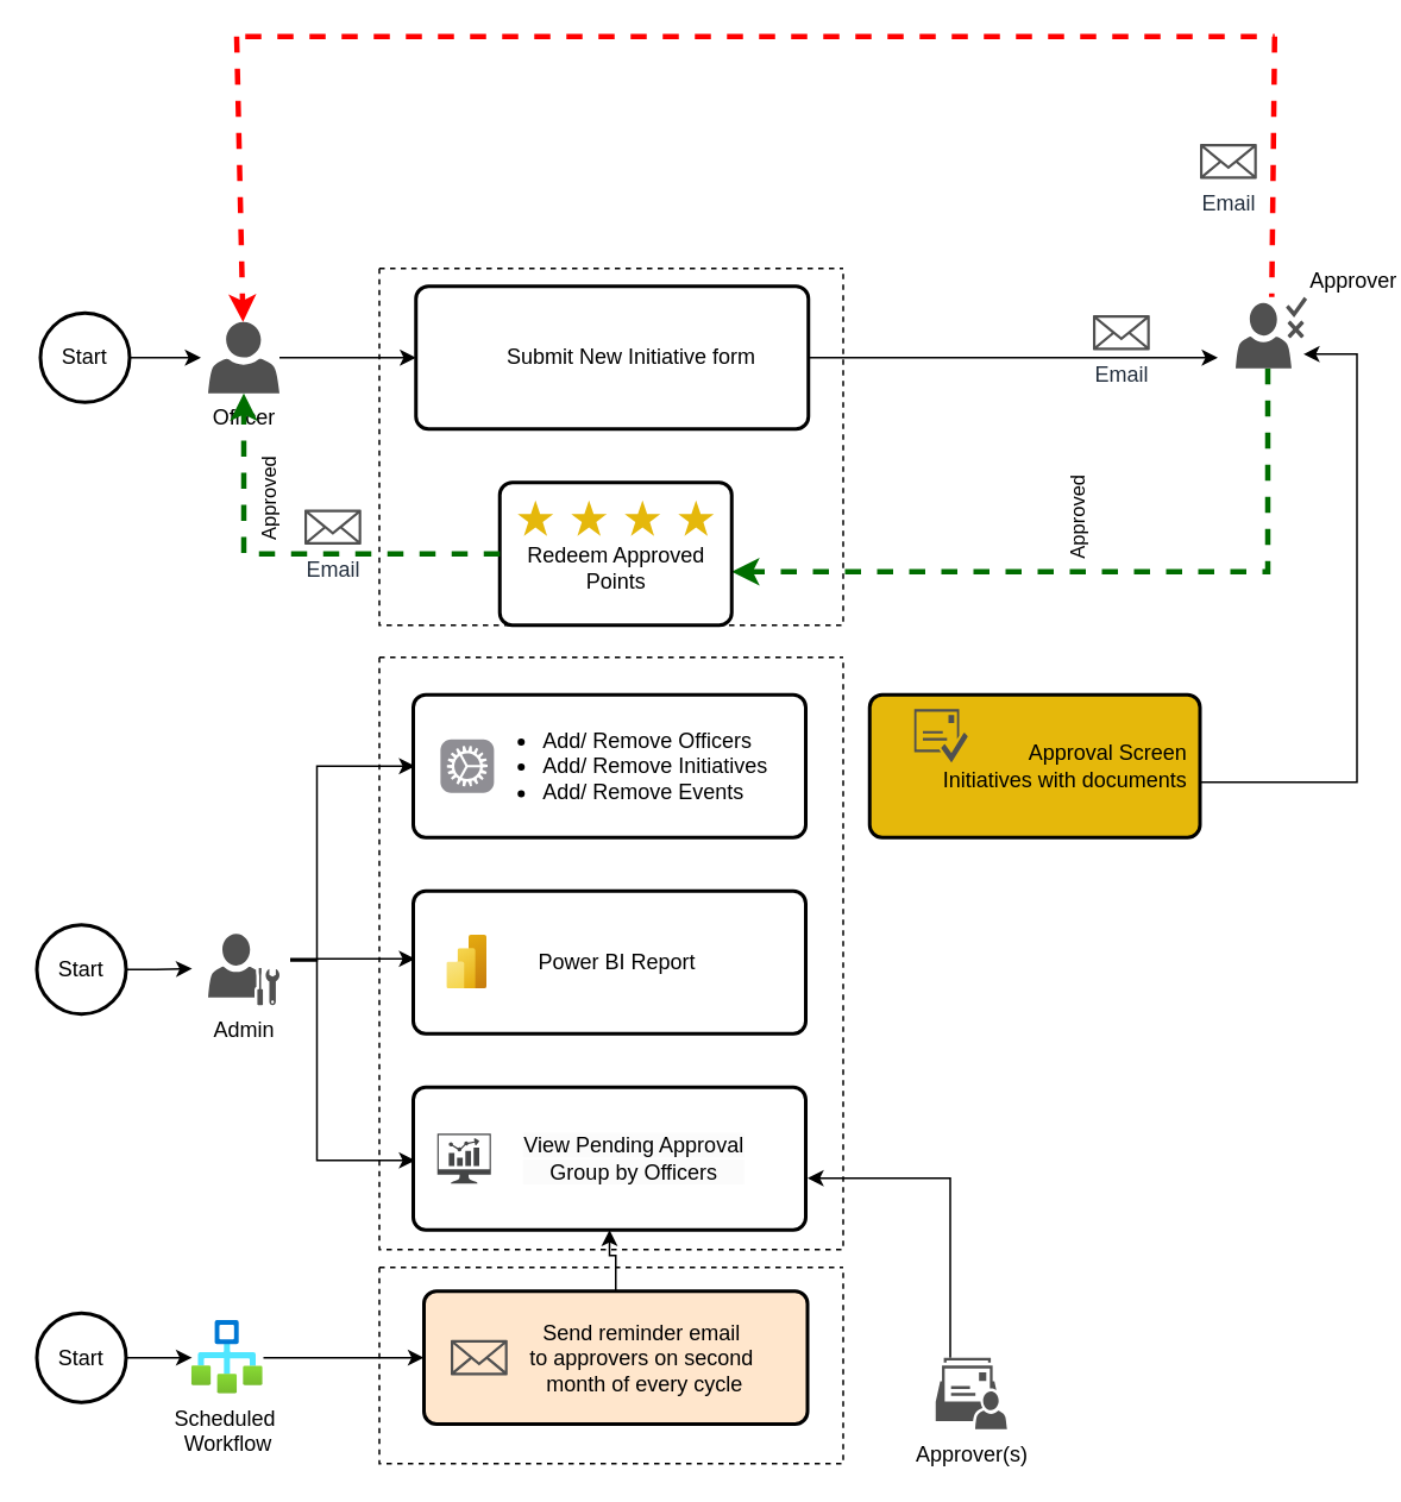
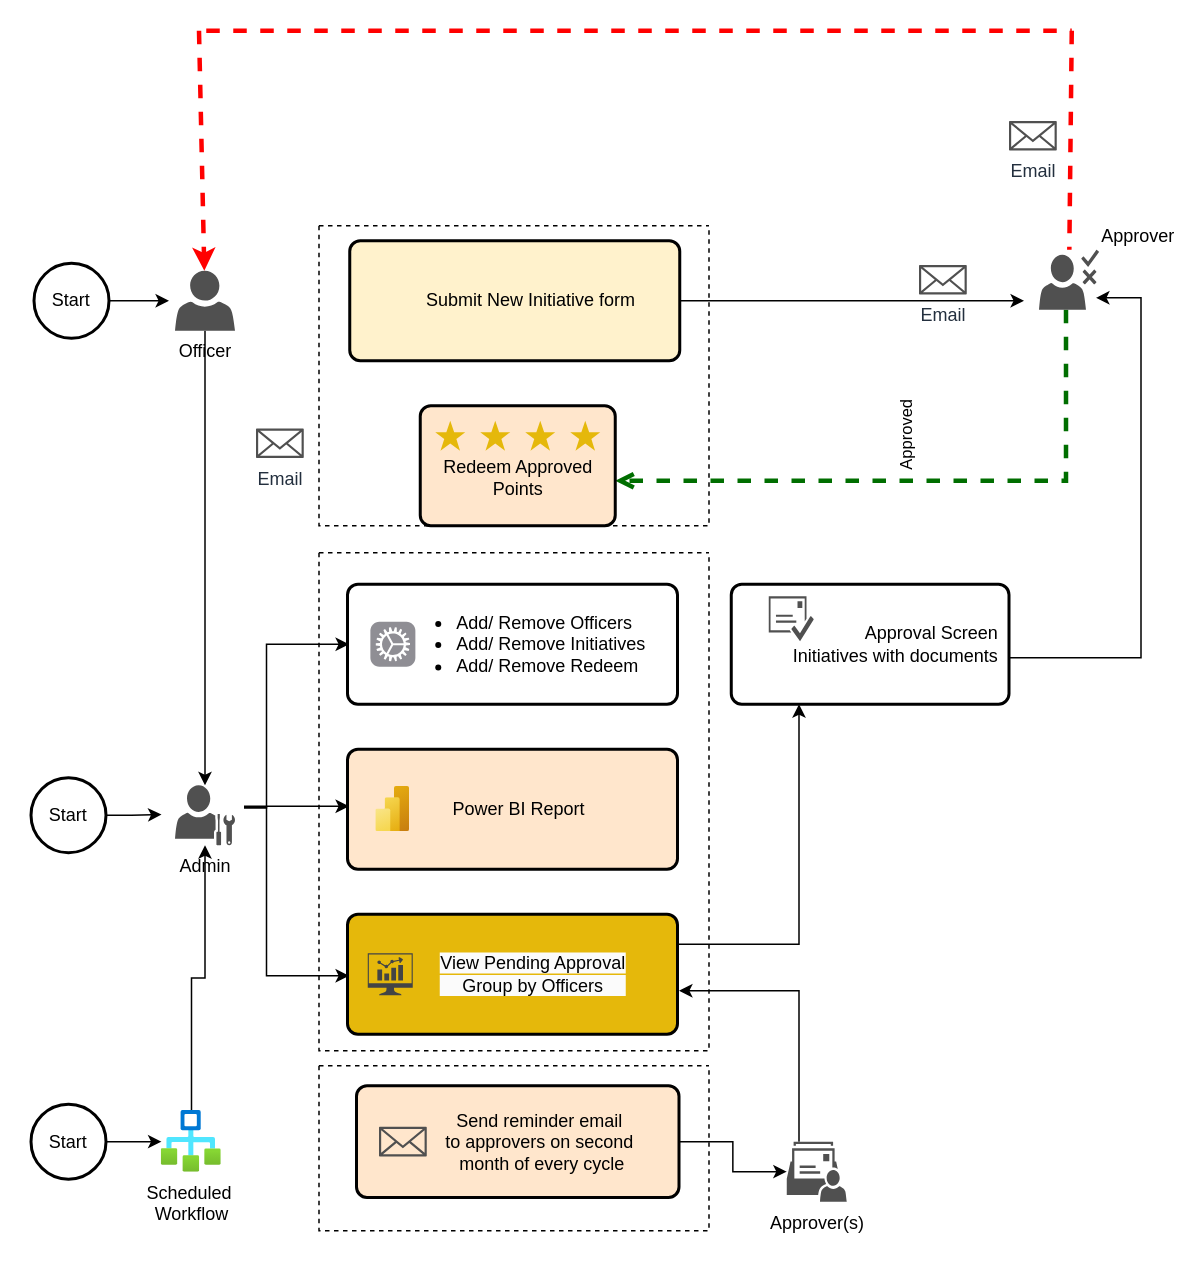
  <mxCell id="0" />
  <mxCell id="1" parent="0" />
  <mxCell id="2" style="edgeStyle=orthogonalEdgeStyle;rounded=0;orthogonalLoop=1;jettySize=auto;html=1;exitX=1;exitY=0.5;exitDx=0;exitDy=0;exitPerimeter=0;" parent="1" source="3" edge="1"><mxGeometry relative="1" as="geometry"><mxPoint x="112" y="200" as="targetPoint" /></mxGeometry></mxCell>
  <mxCell id="3" value="Start" style="strokeWidth=2;html=1;shape=mxgraph.flowchart.start_2;whiteSpace=wrap;" parent="1" vertex="1"><mxGeometry x="22" y="175" width="50" height="50" as="geometry" /></mxCell>
  <mxCell id="4" value="" style="edgeStyle=orthogonalEdgeStyle;rounded=0;orthogonalLoop=1;jettySize=auto;html=1;" parent="1" edge="1"><mxGeometry relative="1" as="geometry"><mxPoint x="682" y="200" as="targetPoint" /><mxPoint x="452" y="200" as="sourcePoint" /></mxGeometry></mxCell>
- <mxCell id="5" style="edgeStyle=orthogonalEdgeStyle;rounded=0;orthogonalLoop=1;jettySize=auto;html=1;entryX=0;entryY=0.5;entryDx=0;entryDy=0;" parent="1" source="6" target="35" edge="1"><mxGeometry relative="1" as="geometry" /></mxCell>
+ <mxCell id="5" style="edgeStyle=orthogonalEdgeStyle;rounded=0;orthogonalLoop=1;jettySize=auto;html=1;" parent="1" source="6" target="24" edge="1"><mxGeometry relative="1" as="geometry" /></mxCell>
  <mxCell id="6" value="Officer" style="sketch=0;pointerEvents=1;shadow=0;dashed=0;html=1;strokeColor=none;fillColor=#505050;labelPosition=center;verticalLabelPosition=bottom;verticalAlign=top;outlineConnect=0;align=center;shape=mxgraph.office.users.user;movable=1;resizable=1;rotatable=1;deletable=1;editable=1;locked=0;connectable=1;" parent="1" vertex="1"><mxGeometry x="116" y="180" width="40" height="40" as="geometry" /></mxCell>
- <mxCell id="7" value="Approved" style="edgeStyle=orthogonalEdgeStyle;rounded=0;orthogonalLoop=1;jettySize=auto;html=1;strokeColor=#006e00;dashed=1;strokeWidth=3;verticalAlign=bottom;labelPosition=left;verticalLabelPosition=top;align=right;horizontal=0;spacingBottom=50;spacingRight=4;" parent="1" source="8" target="30" edge="1"><mxGeometry x="0.002" relative="1" as="geometry"><Array as="points"><mxPoint x="710" y="320" /></Array><mxPoint as="offset" /></mxGeometry></mxCell>
+ <mxCell id="7" value="Approved" style="edgeStyle=orthogonalEdgeStyle;rounded=0;orthogonalLoop=1;jettySize=auto;html=1;strokeColor=#006e00;dashed=1;strokeWidth=3;verticalAlign=bottom;labelPosition=left;verticalLabelPosition=top;align=right;horizontal=0;spacingBottom=50;spacingRight=4;endArrow=open;" parent="1" source="8" target="30" edge="1"><mxGeometry x="0.002" relative="1" as="geometry"><Array as="points"><mxPoint x="710" y="320" /></Array><mxPoint as="offset" /></mxGeometry></mxCell>
  <mxCell id="8" value="Approver" style="sketch=0;pointerEvents=1;shadow=0;dashed=0;html=1;strokeColor=none;fillColor=#505050;labelPosition=right;verticalLabelPosition=top;verticalAlign=bottom;outlineConnect=0;align=left;shape=mxgraph.office.users.approver;direction=east;" parent="1" vertex="1"><mxGeometry x="692" y="166" width="40" height="40" as="geometry" /></mxCell>
  <mxCell id="9" value="Email" style="sketch=0;outlineConnect=0;fontColor=#232F3E;gradientColor=none;fillColor=#505050;strokeColor=none;dashed=0;verticalLabelPosition=bottom;verticalAlign=top;align=center;html=1;fontSize=12;fontStyle=0;aspect=fixed;pointerEvents=1;shape=mxgraph.aws4.email_2;labelPosition=center;textDirection=ltr;" parent="1" vertex="1"><mxGeometry x="612" y="176" width="31.84" height="20" as="geometry" /></mxCell>
  <mxCell id="10" value="" style="endArrow=none;html=1;rounded=0;dashed=1;strokeColor=#ff0000;strokeWidth=3;" parent="1" edge="1"><mxGeometry width="50" height="50" relative="1" as="geometry"><mxPoint x="136.84" y="20" as="sourcePoint" /><mxPoint x="713.84" y="20" as="targetPoint" /></mxGeometry></mxCell>
  <mxCell id="11" value="" style="endArrow=classic;html=1;rounded=0;strokeColor=#ff0000;dashed=1;strokeWidth=3;" parent="1" target="6" edge="1"><mxGeometry width="50" height="50" relative="1" as="geometry"><mxPoint x="132" y="20" as="sourcePoint" /><mxPoint x="182" y="90" as="targetPoint" /></mxGeometry></mxCell>
  <mxCell id="12" value="Email" style="sketch=0;outlineConnect=0;fontColor=#232F3E;gradientColor=none;fillColor=#505050;strokeColor=none;dashed=0;verticalLabelPosition=bottom;verticalAlign=top;align=center;html=1;fontSize=12;fontStyle=0;aspect=fixed;pointerEvents=1;shape=mxgraph.aws4.email_2;labelPosition=center;textDirection=ltr;" parent="1" vertex="1"><mxGeometry x="170" y="285" width="31.84" height="20" as="geometry" /></mxCell>
  <mxCell id="13" value="Email" style="sketch=0;outlineConnect=0;fontColor=#232F3E;gradientColor=none;fillColor=#505050;strokeColor=none;dashed=0;verticalLabelPosition=bottom;verticalAlign=top;align=center;html=1;fontSize=12;fontStyle=0;aspect=fixed;pointerEvents=1;shape=mxgraph.aws4.email_2;labelPosition=center;textDirection=ltr;" parent="1" vertex="1"><mxGeometry x="672" y="80" width="31.84" height="20" as="geometry" /></mxCell>
  <mxCell id="14" value="" style="edgeStyle=orthogonalEdgeStyle;rounded=0;orthogonalLoop=1;jettySize=auto;html=1;" parent="1" source="15" edge="1"><mxGeometry relative="1" as="geometry"><mxPoint x="107" y="542.478" as="targetPoint" /></mxGeometry></mxCell>
  <mxCell id="15" value="Start" style="strokeWidth=2;html=1;shape=mxgraph.flowchart.start_2;whiteSpace=wrap;" parent="1" vertex="1"><mxGeometry x="20" y="518" width="50" height="50" as="geometry" /></mxCell>
+ <mxCell id="16" value="" style="edgeStyle=orthogonalEdgeStyle;rounded=0;orthogonalLoop=1;jettySize=auto;html=1;exitX=1;exitY=0.25;exitDx=0;exitDy=0;" parent="1" source="39" target="54" edge="1"><mxGeometry relative="1" as="geometry"><Array as="points"><mxPoint x="532" y="629" /></Array></mxGeometry></mxCell>
  <mxCell id="17" value="" style="endArrow=none;html=1;rounded=0;dashed=1;strokeColor=#ff0000;strokeWidth=3;" parent="1" target="8" edge="1"><mxGeometry width="50" height="50" relative="1" as="geometry"><mxPoint x="713.84" y="20" as="sourcePoint" /><mxPoint x="1290.84" y="20" as="targetPoint" /></mxGeometry></mxCell>
  <mxCell id="18" style="edgeStyle=orthogonalEdgeStyle;rounded=0;orthogonalLoop=1;jettySize=auto;html=1;" parent="1" edge="1"><mxGeometry relative="1" as="geometry"><mxPoint x="730" y="198.043" as="targetPoint" /><mxPoint x="670" y="438" as="sourcePoint" /><Array as="points"><mxPoint x="760" y="438" /><mxPoint x="760" y="198" /></Array></mxGeometry></mxCell>
- <mxCell id="19" value="" style="edgeStyle=orthogonalEdgeStyle;rounded=0;orthogonalLoop=1;jettySize=auto;html=1;" parent="1" source="20" target="46" edge="1"><mxGeometry relative="1" as="geometry" /></mxCell>
+ <mxCell id="19" value="" style="edgeStyle=orthogonalEdgeStyle;rounded=0;orthogonalLoop=1;jettySize=auto;html=1;" parent="1" source="20" target="24" edge="1"><mxGeometry relative="1" as="geometry" /></mxCell>
  <mxCell id="20" value="Scheduled&amp;nbsp;&lt;div&gt;Workflow&lt;/div&gt;" style="image;aspect=fixed;html=1;points=[];align=center;fontSize=12;image=img/lib/azure2/general/Workflow.svg;" parent="1" vertex="1"><mxGeometry x="107" y="740" width="40" height="41.18" as="geometry" /></mxCell>
  <mxCell id="21" value="" style="edgeStyle=orthogonalEdgeStyle;rounded=0;orthogonalLoop=1;jettySize=auto;html=1;" parent="1" source="22" target="20" edge="1"><mxGeometry relative="1" as="geometry" /></mxCell>
  <mxCell id="22" value="Start" style="strokeWidth=2;html=1;shape=mxgraph.flowchart.start_2;whiteSpace=wrap;" parent="1" vertex="1"><mxGeometry x="20" y="735.59" width="50" height="50" as="geometry" /></mxCell>
- <mxCell id="23" value="" style="edgeStyle=orthogonalEdgeStyle;rounded=0;orthogonalLoop=1;jettySize=auto;html=1;" parent="1" source="46" target="39" edge="1"><mxGeometry relative="1" as="geometry" /></mxCell>
+ <mxCell id="23" value="" style="edgeStyle=orthogonalEdgeStyle;rounded=0;orthogonalLoop=1;jettySize=auto;html=1;" parent="1" source="46" target="26" edge="1"><mxGeometry relative="1" as="geometry" /></mxCell>
  <mxCell id="24" value="Admin" style="sketch=0;pointerEvents=1;shadow=0;dashed=0;html=1;strokeColor=none;fillColor=#505050;labelPosition=center;verticalLabelPosition=bottom;verticalAlign=top;outlineConnect=0;align=center;shape=mxgraph.office.users.administrator;" parent="1" vertex="1"><mxGeometry x="116" y="523" width="40" height="40" as="geometry" /></mxCell>
  <mxCell id="25" style="edgeStyle=orthogonalEdgeStyle;rounded=0;orthogonalLoop=1;jettySize=auto;html=1;" parent="1" source="26" edge="1"><mxGeometry relative="1" as="geometry"><mxPoint x="452" y="660" as="targetPoint" /><Array as="points"><mxPoint x="532" y="660" /></Array></mxGeometry></mxCell>
  <mxCell id="26" value="Approver(s)" style="sketch=0;pointerEvents=1;shadow=0;dashed=0;html=1;strokeColor=none;fillColor=#505050;labelPosition=center;verticalLabelPosition=bottom;verticalAlign=top;outlineConnect=0;align=center;shape=mxgraph.office.communications.user_mailbox;" parent="1" vertex="1"><mxGeometry x="523.84" y="760.59" width="40" height="40" as="geometry" /></mxCell>
  <mxCell id="27" value="" style="group" parent="1" vertex="1" connectable="0"><mxGeometry x="212" y="150" width="260" height="320" as="geometry" /></mxCell>
  <mxCell id="28" value="" style="swimlane;startSize=0;dashed=1;" parent="27" vertex="1"><mxGeometry width="260" height="200" as="geometry" /></mxCell>
  <mxCell id="29" value="" style="group" parent="28" vertex="1" connectable="0"><mxGeometry x="67.5" y="120" width="130" height="80" as="geometry" /></mxCell>
- <mxCell id="30" value="Redeem Approved Points" style="rounded=1;whiteSpace=wrap;html=1;absoluteArcSize=1;arcSize=14;strokeWidth=2;spacingTop=16;" parent="29" vertex="1"><mxGeometry width="130" height="80" as="geometry" /></mxCell>
+ <mxCell id="30" value="Redeem Approved Points" style="rounded=1;whiteSpace=wrap;html=1;absoluteArcSize=1;arcSize=14;strokeWidth=2;spacingTop=16;fillColor=#ffe6cc;" parent="29" vertex="1"><mxGeometry width="130" height="80" as="geometry" /></mxCell>
  <mxCell id="31" value="" style="html=1;dashed=0;aspect=fixed;verticalLabelPosition=bottom;verticalAlign=top;align=center;shape=mxgraph.gmdl.star;strokeColor=none;fillColor=#e5b80b;shadow=0;sketch=0;fontColor=#e5b80b;" parent="29" vertex="1"><mxGeometry x="10" y="10" width="20" height="20" as="geometry" /></mxCell>
  <mxCell id="32" value="" style="html=1;dashed=0;aspect=fixed;verticalLabelPosition=bottom;verticalAlign=top;align=center;shape=mxgraph.gmdl.star;strokeColor=none;fillColor=#e5b80b;shadow=0;sketch=0;fontColor=#e5b80b;" parent="29" vertex="1"><mxGeometry x="40" y="10" width="20" height="20" as="geometry" /></mxCell>
  <mxCell id="33" value="" style="html=1;dashed=0;aspect=fixed;verticalLabelPosition=bottom;verticalAlign=top;align=center;shape=mxgraph.gmdl.star;strokeColor=none;fillColor=#e5b80b;shadow=0;sketch=0;fontColor=#e5b80b;" parent="29" vertex="1"><mxGeometry x="70" y="10" width="20" height="20" as="geometry" /></mxCell>
  <mxCell id="34" value="" style="html=1;dashed=0;aspect=fixed;verticalLabelPosition=bottom;verticalAlign=top;align=center;shape=mxgraph.gmdl.star;strokeColor=none;fillColor=#e5b80b;shadow=0;sketch=0;fontColor=#e5b80b;" parent="29" vertex="1"><mxGeometry x="100" y="10" width="20" height="20" as="geometry" /></mxCell>
- <mxCell id="35" value="Submit New Initiative form" style="rounded=1;whiteSpace=wrap;html=1;absoluteArcSize=1;arcSize=14;strokeWidth=2;spacingLeft=21;" parent="27" vertex="1"><mxGeometry x="20.5" y="10" width="220" height="80" as="geometry" /></mxCell>
+ <mxCell id="35" value="Submit New Initiative form" style="rounded=1;whiteSpace=wrap;html=1;absoluteArcSize=1;arcSize=14;strokeWidth=2;spacingLeft=21;fillColor=#fff2cc;" parent="27" vertex="1"><mxGeometry x="20.5" y="10" width="220" height="80" as="geometry" /></mxCell>
  <mxCell id="36" value="" style="shape=image;html=1;verticalAlign=top;verticalLabelPosition=bottom;labelBackgroundColor=#ffffff;imageAspect=0;aspect=fixed;image=https://cdn2.iconfinder.com/data/icons/essential-web-4/50/content-form-application-article-paper-128.png" parent="27" vertex="1"><mxGeometry x="33" y="35" width="30" height="30" as="geometry" /></mxCell>
  <mxCell id="37" value="" style="group" parent="1" vertex="1" connectable="0"><mxGeometry x="212" y="368" width="260" height="332" as="geometry" /></mxCell>
- <mxCell id="38" value="Power BI Report" style="rounded=1;whiteSpace=wrap;html=1;absoluteArcSize=1;arcSize=14;strokeWidth=2;spacingTop=0;spacingLeft=9;" parent="37" vertex="1"><mxGeometry x="19" y="131" width="220" height="80" as="geometry" /></mxCell>
- <mxCell id="39" value="&lt;span style=&quot;color: rgb(0, 0, 0); font-family: Helvetica; font-size: 12px; font-style: normal; font-variant-ligatures: normal; font-variant-caps: normal; font-weight: 400; letter-spacing: normal; orphans: 2; text-align: center; text-indent: 0px; text-transform: none; widows: 2; word-spacing: 0px; -webkit-text-stroke-width: 0px; white-space: normal; background-color: rgb(251, 251, 251); text-decoration-thickness: initial; text-decoration-style: initial; text-decoration-color: initial; display: inline !important; float: none;&quot;&gt;View Pending Approval&lt;/span&gt;&lt;div style=&quot;forced-color-adjust: none; color: rgb(0, 0, 0); font-family: Helvetica; font-size: 12px; font-style: normal; font-variant-ligatures: normal; font-variant-caps: normal; font-weight: 400; letter-spacing: normal; orphans: 2; text-align: center; text-indent: 0px; text-transform: none; widows: 2; word-spacing: 0px; -webkit-text-stroke-width: 0px; white-space: normal; background-color: rgb(251, 251, 251); text-decoration-thickness: initial; text-decoration-style: initial; text-decoration-color: initial;&quot;&gt;Group by Officers&lt;/div&gt;" style="rounded=1;whiteSpace=wrap;html=1;absoluteArcSize=1;arcSize=14;strokeWidth=2;align=center;spacingLeft=28;" parent="37" vertex="1"><mxGeometry x="19" y="241" width="220" height="80" as="geometry" /></mxCell>
- <mxCell id="40" value="&lt;div&gt;&lt;ul&gt;&lt;li style=&quot;text-align: left;&quot;&gt;Add/ Remove Officers&lt;/li&gt;&lt;li style=&quot;text-align: left;&quot;&gt;Add/ Remove Initiatives&lt;/li&gt;&lt;li style=&quot;text-align: left;&quot;&gt;Add/ Remove Events&lt;/li&gt;&lt;/ul&gt;&lt;/div&gt;" style="rounded=1;whiteSpace=wrap;html=1;absoluteArcSize=1;arcSize=14;strokeWidth=2;spacingLeft=12;" parent="37" vertex="1"><mxGeometry x="19" y="21" width="220" height="80" as="geometry" /></mxCell>
+ <mxCell id="38" value="Power BI Report" style="rounded=1;whiteSpace=wrap;html=1;absoluteArcSize=1;arcSize=14;strokeWidth=2;spacingTop=0;spacingLeft=9;fillColor=#ffe6cc;" parent="37" vertex="1"><mxGeometry x="19" y="131" width="220" height="80" as="geometry" /></mxCell>
+ <mxCell id="39" value="&lt;span style=&quot;color: rgb(0, 0, 0); font-family: Helvetica; font-size: 12px; font-style: normal; font-variant-ligatures: normal; font-variant-caps: normal; font-weight: 400; letter-spacing: normal; orphans: 2; text-align: center; text-indent: 0px; text-transform: none; widows: 2; word-spacing: 0px; -webkit-text-stroke-width: 0px; white-space: normal; background-color: rgb(251, 251, 251); text-decoration-thickness: initial; text-decoration-style: initial; text-decoration-color: initial; display: inline !important; float: none;&quot;&gt;View Pending Approval&lt;/span&gt;&lt;div style=&quot;forced-color-adjust: none; color: rgb(0, 0, 0); font-family: Helvetica; font-size: 12px; font-style: normal; font-variant-ligatures: normal; font-variant-caps: normal; font-weight: 400; letter-spacing: normal; orphans: 2; text-align: center; text-indent: 0px; text-transform: none; widows: 2; word-spacing: 0px; -webkit-text-stroke-width: 0px; white-space: normal; background-color: rgb(251, 251, 251); text-decoration-thickness: initial; text-decoration-style: initial; text-decoration-color: initial;&quot;&gt;Group by Officers&lt;/div&gt;" style="rounded=1;whiteSpace=wrap;html=1;absoluteArcSize=1;arcSize=14;strokeWidth=2;align=center;spacingLeft=28;fillColor=#e5b80b;" parent="37" vertex="1"><mxGeometry x="19" y="241" width="220" height="80" as="geometry" /></mxCell>
+ <mxCell id="40" value="&lt;div&gt;&lt;ul&gt;&lt;li style=&quot;text-align: left;&quot;&gt;Add/ Remove Officers&lt;/li&gt;&lt;li style=&quot;text-align: left;&quot;&gt;Add/ Remove Initiatives&lt;/li&gt;&lt;li style=&quot;text-align: left;&quot;&gt;Add/ Remove Redeem&lt;/li&gt;&lt;/ul&gt;&lt;/div&gt;" style="rounded=1;whiteSpace=wrap;html=1;absoluteArcSize=1;arcSize=14;strokeWidth=2;spacingLeft=12;" parent="37" vertex="1"><mxGeometry x="19" y="21" width="220" height="80" as="geometry" /></mxCell>
  <mxCell id="41" value="" style="image;aspect=fixed;html=1;points=[];align=center;fontSize=12;image=img/lib/azure2/analytics/Power_BI_Embedded.svg;" parent="37" vertex="1"><mxGeometry x="38" y="156" width="22.5" height="30" as="geometry" /></mxCell>
  <mxCell id="42" value="" style="sketch=0;pointerEvents=1;shadow=0;dashed=0;html=1;strokeColor=none;fillColor=#434445;aspect=fixed;labelPosition=center;verticalLabelPosition=bottom;verticalAlign=top;align=center;outlineConnect=0;shape=mxgraph.vvd.nsx_dashboard;" parent="37" vertex="1"><mxGeometry x="32.5" y="267.05" width="30" height="27.9" as="geometry" /></mxCell>
  <mxCell id="43" value="" style="html=1;strokeWidth=1;shadow=0;dashed=0;shape=mxgraph.ios7.misc.settings;fillColor=#8F8E94;strokeColor=none;buttonText=;strokeColor2=#222222;fontColor=#222222;fontSize=8;verticalLabelPosition=bottom;verticalAlign=top;align=center;sketch=0;" parent="37" vertex="1"><mxGeometry x="34.25" y="46" width="30" height="30" as="geometry" /></mxCell>
  <mxCell id="44" value="" style="swimlane;startSize=0;dashed=1;" parent="37" vertex="1"><mxGeometry width="260" height="332" as="geometry" /></mxCell>
  <mxCell id="45" value="" style="group" parent="1" vertex="1" connectable="0"><mxGeometry x="212" y="710" width="260" height="110" as="geometry" /></mxCell>
  <mxCell id="46" value="Send reminder email&amp;nbsp;&lt;div&gt;to approvers on second&amp;nbsp;&lt;/div&gt;&lt;div&gt;month of every cycle&lt;/div&gt;" style="rounded=1;whiteSpace=wrap;html=1;absoluteArcSize=1;arcSize=14;strokeWidth=2;align=center;spacingLeft=33;fillColor=#ffe6cc;" parent="45" vertex="1"><mxGeometry x="25" y="13.38" width="215" height="74.41" as="geometry" /></mxCell>
  <mxCell id="47" value="" style="sketch=0;outlineConnect=0;fontColor=#232F3E;gradientColor=none;fillColor=#505050;strokeColor=none;dashed=0;verticalLabelPosition=bottom;verticalAlign=top;align=center;html=1;fontSize=12;fontStyle=0;aspect=fixed;pointerEvents=1;shape=mxgraph.aws4.email_2;labelPosition=center;textDirection=ltr;" parent="45" vertex="1"><mxGeometry x="40.0" y="40.58" width="31.84" height="20" as="geometry" /></mxCell>
  <mxCell id="48" value="" style="shape=image;html=1;verticalAlign=top;verticalLabelPosition=bottom;labelBackgroundColor=#ffffff;imageAspect=0;aspect=fixed;image=https://cdn0.iconfinder.com/data/icons/phosphor-fill-vol-3/256/number-circle-one-fill-128.png" parent="45" vertex="1"><mxGeometry x="62.5" y="30" width="20" height="20" as="geometry" /></mxCell>
  <mxCell id="49" value="" style="swimlane;startSize=0;dashed=1;" parent="45" vertex="1"><mxGeometry width="260" height="110" as="geometry" /></mxCell>
  <mxCell id="50" style="edgeStyle=orthogonalEdgeStyle;rounded=0;orthogonalLoop=1;jettySize=auto;html=1;" parent="1" edge="1"><mxGeometry relative="1" as="geometry"><mxPoint x="162" y="538" as="sourcePoint" /><mxPoint x="232" y="650" as="targetPoint" /><Array as="points"><mxPoint x="177" y="538" /><mxPoint x="177" y="650" /><mxPoint x="232" y="650" /></Array></mxGeometry></mxCell>
  <mxCell id="51" style="edgeStyle=orthogonalEdgeStyle;rounded=0;orthogonalLoop=1;jettySize=auto;html=1;" parent="1" edge="1"><mxGeometry relative="1" as="geometry"><mxPoint x="162" y="538" as="sourcePoint" /><mxPoint x="232" y="429" as="targetPoint" /><Array as="points"><mxPoint x="177" y="538" /><mxPoint x="177" y="429" /></Array></mxGeometry></mxCell>
  <mxCell id="52" style="edgeStyle=orthogonalEdgeStyle;rounded=0;orthogonalLoop=1;jettySize=auto;html=1;" parent="1" edge="1"><mxGeometry relative="1" as="geometry"><mxPoint x="162" y="537" as="sourcePoint" /><mxPoint x="232" y="537" as="targetPoint" /></mxGeometry></mxCell>
  <mxCell id="53" value="" style="group" parent="1" vertex="1" connectable="0"><mxGeometry x="486.84" y="389" width="185.16" height="80" as="geometry" /></mxCell>
- <mxCell id="54" value="Approval Screen&lt;div&gt;Initiatives with documents&lt;/div&gt;" style="rounded=1;whiteSpace=wrap;html=1;absoluteArcSize=1;arcSize=14;strokeWidth=2;spacingTop=0;spacingLeft=0;align=right;spacingRight=5;fillColor=#e5b80b;" parent="53" vertex="1"><mxGeometry width="185.16" height="80" as="geometry" /></mxCell>
+ <mxCell id="54" value="Approval Screen&lt;div&gt;Initiatives with documents&lt;/div&gt;" style="rounded=1;whiteSpace=wrap;html=1;absoluteArcSize=1;arcSize=14;strokeWidth=2;spacingTop=0;spacingLeft=0;align=right;spacingRight=5;" parent="53" vertex="1"><mxGeometry width="185.16" height="80" as="geometry" /></mxCell>
  <mxCell id="55" value="" style="sketch=0;pointerEvents=1;shadow=0;dashed=0;html=1;strokeColor=none;fillColor=#505050;labelPosition=center;verticalLabelPosition=bottom;verticalAlign=top;outlineConnect=0;align=center;shape=mxgraph.office.concepts.email_approved;" parent="53" vertex="1"><mxGeometry x="25" y="7.95" width="30" height="30" as="geometry" /></mxCell>
- <mxCell id="56" value="Approved" style="edgeStyle=orthogonalEdgeStyle;rounded=0;orthogonalLoop=1;jettySize=auto;html=1;strokeColor=#006e00;dashed=1;strokeWidth=3;verticalAlign=bottom;labelPosition=left;verticalLabelPosition=top;align=right;horizontal=0;spacingBottom=50;spacingRight=4;exitX=0;exitY=0.5;exitDx=0;exitDy=0;" edge="1" parent="1" source="30" target="6"><mxGeometry x="0.002" relative="1" as="geometry"><Array as="points"><mxPoint x="136" y="310" /></Array><mxPoint as="offset" /><mxPoint x="511.84" y="320" as="sourcePoint" /><mxPoint x="445.84" y="434" as="targetPoint" /></mxGeometry></mxCell>
